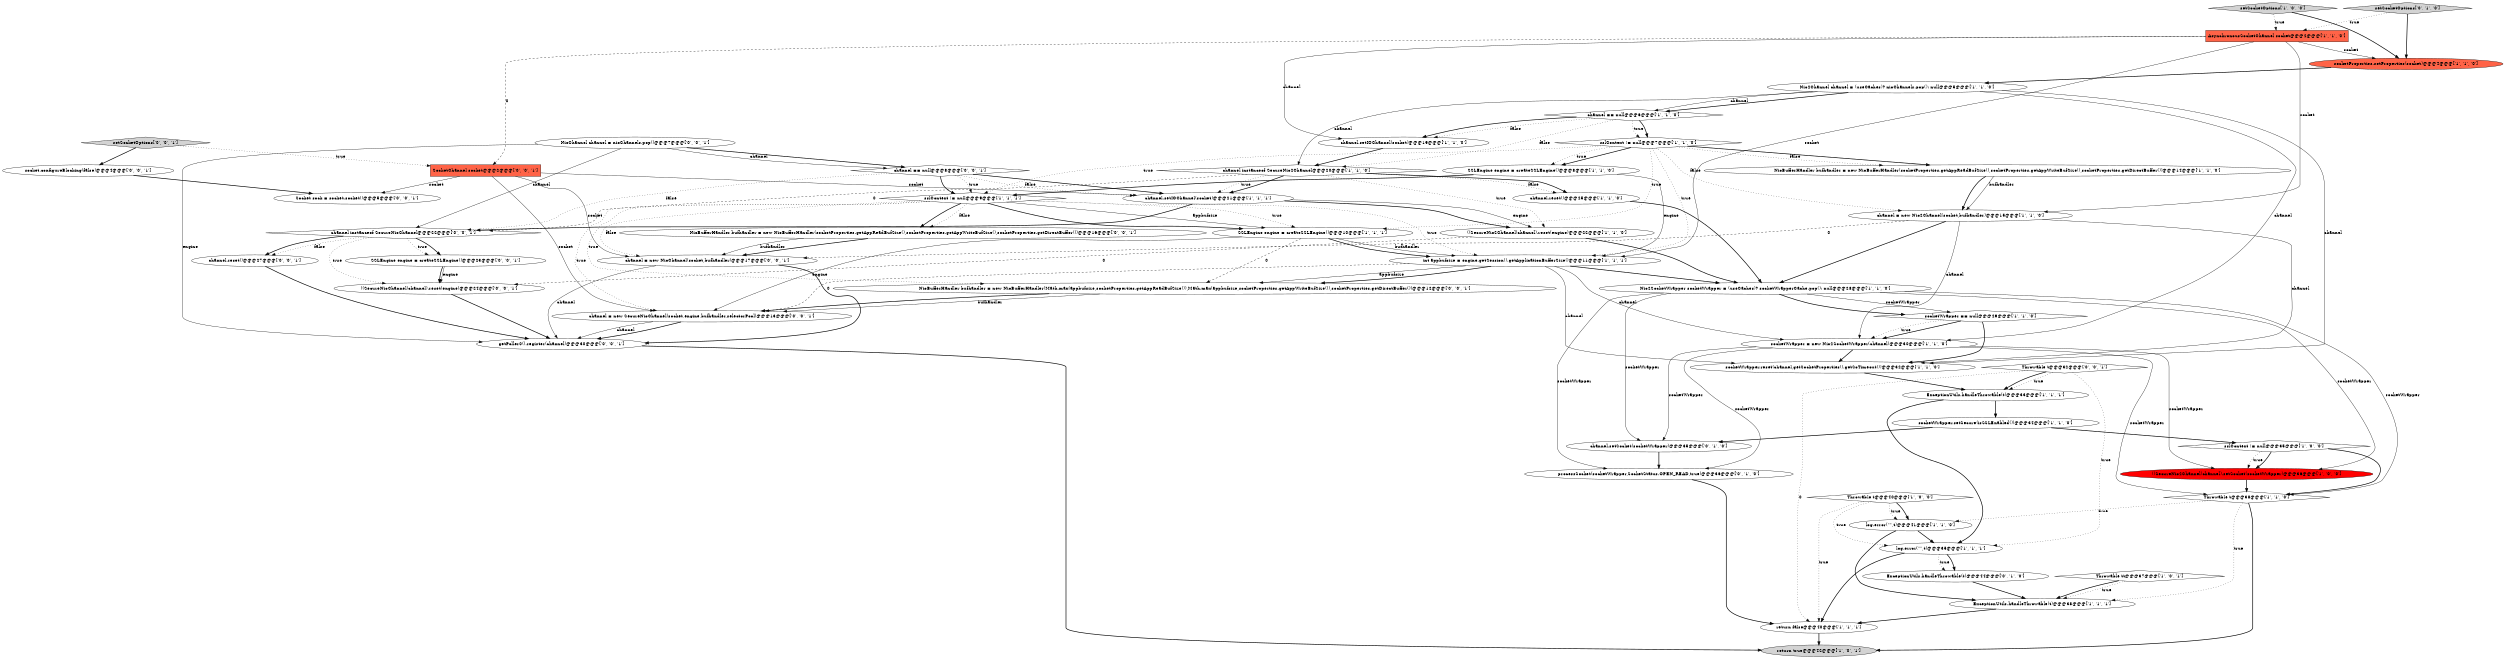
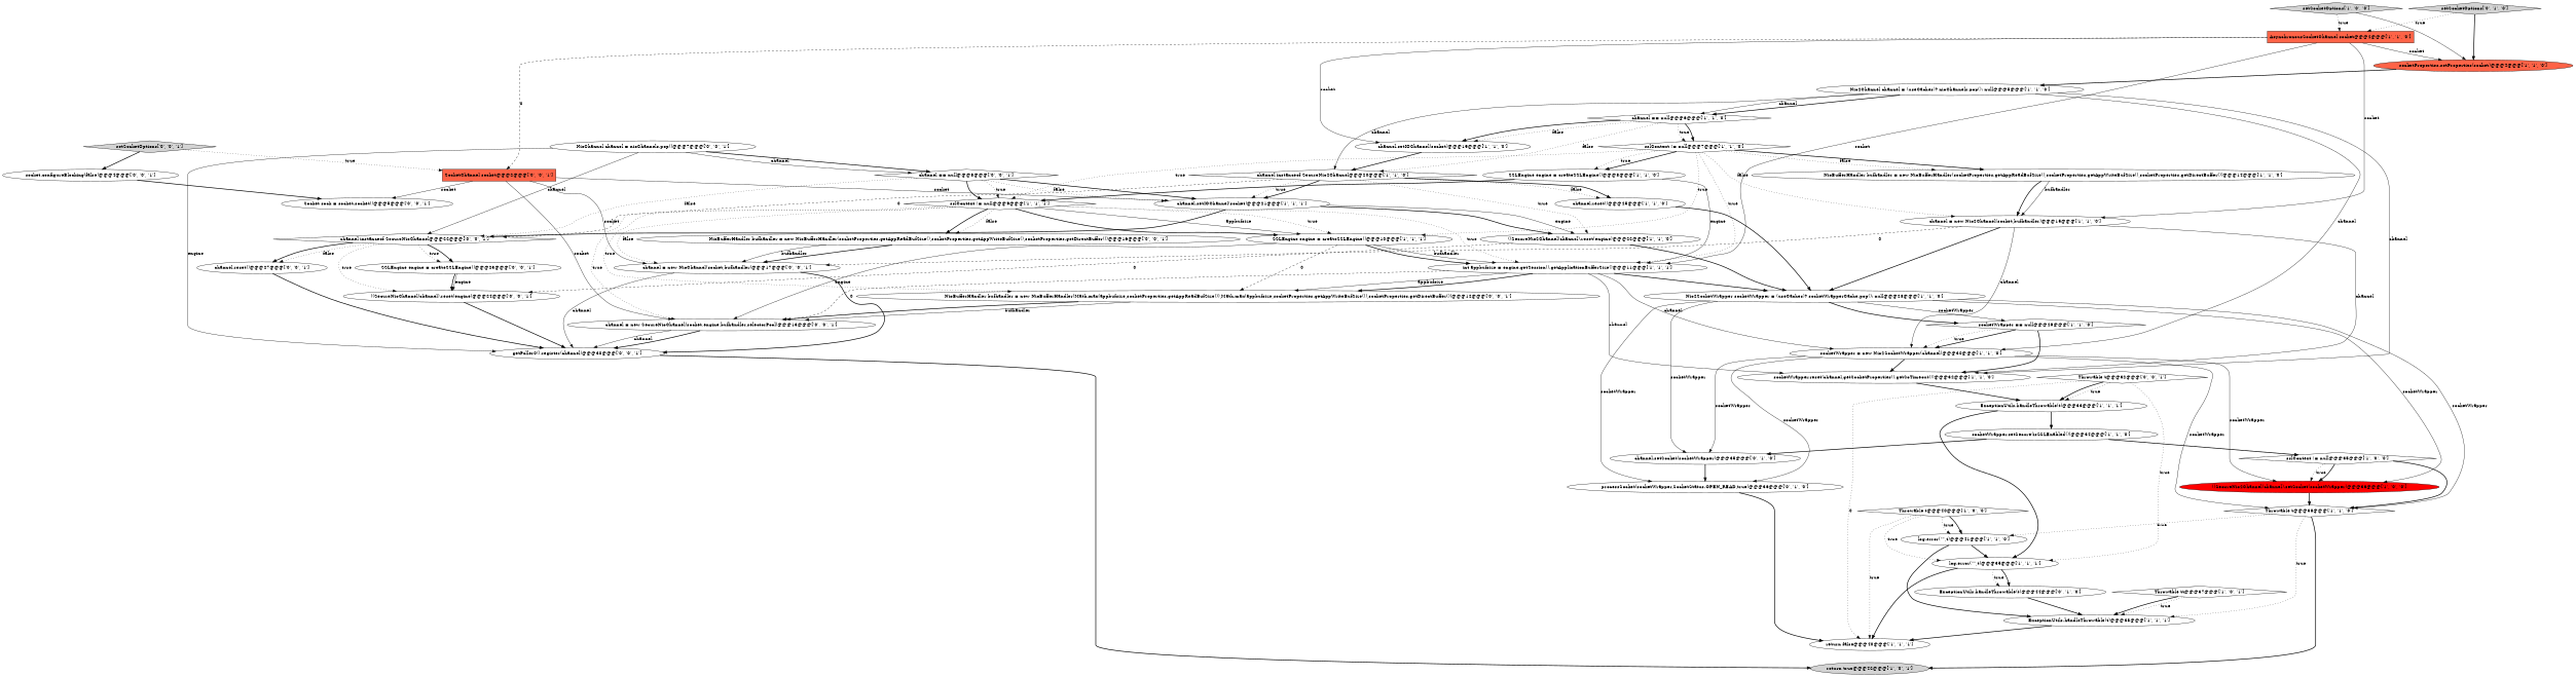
  digraph {
    node [fillcolor=white shape=ellipse style=filled]
    edge [style=bold]
    n1 [label="NioChannel channel = nioChannels.pop()@@@7@@@['0', '0', '1']"]
    n2 [label="channel instanceof SecureNioChannel@@@22@@@['0', '0', '1']" shape=diamond]
    n3 [label="channel == null@@@8@@@['0', '0', '1']" shape=diamond]
    n4 [label="getPoller0().register(channel)@@@30@@@['0', '0', '1']"]
    n5 [label="Socket sock = socket.socket()@@@5@@@['0', '0', '1']"]
    n6 [label="NioBufferHandler bufhandler = new NioBufferHandler(socketProperties.getAppReadBufSize(),socketProperties.getAppWriteBufSize(),socketProperties.getDirectBuffer())@@@16@@@['0', '0', '1']"]
    n7 [label="channel = new NioChannel(socket,bufhandler)@@@17@@@['0', '0', '1']"]
    n8 [label="socketWrapper.reset(channel,getSocketProperties().getSoTimeout())@@@32@@@['1', '1', '0']"]
    n9 [label="ExceptionUtils.handleThrowable(t)@@@33@@@['1', '1', '1']"]
    n10 [label="log.error(\"\",t)@@@35@@@['1', '1', '1']"]
    n11 [label="socketWrapper.setSecure(isSSLEnabled())@@@34@@@['1', '1', '0']"]
    n12 [label="SSLEngine engine = createSSLEngine()@@@10@@@['1', '1', '1']"]
    n13 [label="NioBufferHandler bufhandler = new NioBufferHandler(Math.max(appbufsize,socketProperties.getAppReadBufSize()),Math.max(appbufsize,socketProperties.getAppWriteBufSize()),socketProperties.getDirectBuffer())@@@12@@@['0', '0', '1']"]
    n14 [label="int appbufsize = engine.getSession().getApplicationBufferSize()@@@11@@@['1', '1', '1']"]
    n15 [label="channel = new SecureNioChannel(socket,engine,bufhandler,selectorPool)@@@13@@@['0', '0', '1']"]
    n16 [label="Nio2SocketWrapper socketWrapper = (useCaches)? socketWrapperCache.pop(): null@@@28@@@['1', '1', '0']"]
    n17 [label="socketWrapper = new Nio2SocketWrapper(channel)@@@30@@@['1', '1', '0']"]
    n18 [fillcolor=red label="((SecureNio2Channel)channel).setSocket(socketWrapper)@@@36@@@['1', '0', '0']"]
    n19 [label="Throwable t@@@38@@@['1', '1', '0']" shape=diamond]
    n20 [label="log.error(\"\",t)@@@41@@@['1', '1', '0']"]
    n21 [label="ExceptionUtils.handleThrowable(t)@@@38@@@['1', '1', '1']"]
    n22 [fillcolor=lightgray label="return true@@@42@@@['1', '0', '1']"]
    n23 [label="processSocket(socketWrapper,SocketStatus.OPEN_READ,true)@@@36@@@['0', '1', '0']"]
    n24 [label="return false@@@40@@@['1', '1', '1']"]
    n25 [label="ExceptionUtils.handleThrowable(t)@@@44@@@['0', '1', '0']"]
    n26 [label="SSLEngine engine = createSSLEngine()@@@23@@@['0', '0', '1']"]
    n27 [label="((SecureNioChannel)channel).reset(engine)@@@24@@@['0', '0', '1']"]
    n28 [label="Throwable t@@@32@@@['0', '0', '1']" shape=diamond]
    n29 [label="sslContext != null@@@7@@@['1', '1', '0']" shape=diamond]
    n30 [label="sslContext != null@@@9@@@['1', '1', '1']" shape=diamond]
    n31 [label="NioBufferHandler bufhandler = new NioBufferHandler(socketProperties.getAppReadBufSize(),socketProperties.getAppWriteBufSize(),socketProperties.getDirectBuffer())@@@14@@@['1', '1', '0']"]
    n32 [label="SSLEngine engine = createSSLEngine()@@@8@@@['1', '1', '0']"]
    n33 [label="channel = new Nio2Channel(socket,bufhandler)@@@15@@@['1', '1', '0']"]
    n34 [label="channel instanceof SecureNio2Channel@@@20@@@['1', '1', '0']" shape=diamond]
    n35 [label="channel.reset()@@@25@@@['1', '1', '0']"]
    n36 [label="channel.setIOChannel(socket)@@@21@@@['1', '1', '1']"]
    n37 [label="((SecureNio2Channel)channel).reset(engine)@@@22@@@['1', '1', '0']"]
    n38 [label="channel.reset()@@@27@@@['0', '0', '1']"]
    n39 [label="channel.setSocket(socketWrapper)@@@35@@@['0', '1', '0']"]
    n40 [label="socketWrapper == null@@@29@@@['1', '1', '0']" shape=diamond]
    n41 [label="Throwable t@@@40@@@['1', '0', '0']" shape=diamond]
    n42 [label="sslContext != null@@@35@@@['1', '0', '0']" shape=diamond]
    n43 [label="socket.configureBlocking(false)@@@4@@@['0', '0', '1']"]
    n44 [fillcolor=tomato label="SocketChannel socket@@@2@@@['0', '0', '1']" shape=box]
    n45 [label="channel == null@@@6@@@['1', '1', '0']" shape=diamond]
    n46 [label="channel.setIOChannel(socket)@@@19@@@['1', '1', '0']"]
    n47 [fillcolor=tomato label="socketProperties.setProperties(socket)@@@4@@@['1', '1', '0']"]
    n48 [label="Nio2Channel channel = (useCaches)? nioChannels.pop(): null@@@5@@@['1', '1', '0']"]
    n49 [fillcolor=tomato label="AsynchronousSocketChannel socket@@@2@@@['1', '1', '0']" shape=box]
    n50 [fillcolor=lightgray label="setSocketOptions['1', '0', '0']" shape=diamond]
    n51 [fillcolor=lightgray label="setSocketOptions['0', '0', '1']" shape=diamond]
    n52 [label="Throwable tt@@@37@@@['1', '0', '1']" shape=diamond]
    n53 [fillcolor=lightgray label="setSocketOptions['0', '1', '0']" shape=diamond]
    n1 -> n2 [label=channel style=solid]
    n1 -> n3
    n1 -> n3 [label=channel style=solid]
    n1 -> n4 [label=engine style=solid]
    n2 -> n26 [label=true style=dotted]
    n2 -> n26
    n2 -> n27 [label=true style=dotted]
    n2 -> n38 [label=false style=dotted]
    n2 -> n38
    n3 -> n2 [label=false style=dotted]
    n3 -> n30 [label=true style=dotted]
    n3 -> n30
    n3 -> n36 [label=false style=dotted]
    n3 -> n36
    n4 -> n22
    n6 -> n7
    n6 -> n7 [label=bufhandler style=solid]
    n7 -> n4 [label=channel style=solid]
    n7 -> n4
    n8 -> n9
    n9 -> n10
    n9 -> n11
    n10 -> n24
    n10 -> n25
    n10 -> n25 [label=true style=dotted]
    n11 -> n39
    n11 -> n42
    n12 -> n13 [label=0 style=dashed]
    n12 -> n14
    n12 -> n14 [label=bufhandler style=solid]
    n12 -> n15 [label=engine style=solid]
    n13 -> n15 [label=bufhandler style=solid]
    n13 -> n15
    n14 -> n8 [label=channel style=solid]
    n14 -> n13 [label=appbufsize style=solid]
    n14 -> n13
    n14 -> n15 [label=0 style=dashed]
    n14 -> n16
    n14 -> n17 [label=channel style=solid]
    n15 -> n4 [label=channel style=solid]
    n15 -> n4
    n16 -> n18 [label=socketWrapper style=solid]
    n16 -> n19 [label=socketWrapper style=solid]
    n16 -> n23 [label=socketWrapper style=solid]
    n16 -> n39 [label=socketWrapper style=solid]
    n16 -> n40
    n16 -> n40 [label=socketWrapper style=solid]
    n17 -> n8
    n17 -> n18 [label=socketWrapper style=solid]
    n17 -> n19 [label=socketWrapper style=solid]
    n17 -> n23 [label=socketWrapper style=solid]
    n17 -> n39 [label=socketWrapper style=solid]
    n18 -> n19
    n19 -> n20 [label=true style=dotted]
    n19 -> n21 [label=true style=dotted]
    n19 -> n22
    n20 -> n10
    n20 -> n21
    n21 -> n24
    n23 -> n24
-   n24 -> n22
    n25 -> n21
    n26 -> n27
    n26 -> n27 [label=engine style=solid]
    n27 -> n4
    n28 -> n9 [label=true style=dotted]
    n28 -> n9
    n28 -> n10 [label=true style=dotted]
    n28 -> n24 [label=0 style=dotted]
    n29 -> n12 [label=true style=dotted]
    n29 -> n14 [label=true style=dotted]
    n29 -> n30 [label=true style=dotted]
    n29 -> n31
    n29 -> n31 [label=false style=dotted]
    n29 -> n32
    n29 -> n32 [label=true style=dotted]
    n29 -> n33 [label=false style=dotted]
    n30 -> n6
    n30 -> n6 [label=false style=dotted]
    n30 -> n7 [label=false style=dotted]
    n30 -> n12
    n30 -> n12 [label=appbufsize style=solid]
    n30 -> n12 [label=true style=dotted]
    n30 -> n13 [label=true style=dotted]
    n30 -> n14 [label=true style=dotted]
    n30 -> n15 [label=true style=dotted]
    n31 -> n33
    n31 -> n33 [label=bufhandler style=solid]
    n32 -> n14 [label=engine style=solid]
    n32 -> n30
    n33 -> n7 [label=0 style=dashed]
    n33 -> n8 [label=channel style=solid]
    n33 -> n16
    n33 -> n17 [label=channel style=solid]
    n34 -> n2 [label=0 style=dashed]
    n34 -> n35 [label=false style=dotted]
    n34 -> n35
    n34 -> n36 [label=true style=dotted]
    n34 -> n36
    n34 -> n37 [label=true style=dotted]
    n35 -> n16
    n36 -> n2
    n36 -> n37 [label=engine style=solid]
    n36 -> n37
    n37 -> n16
    n37 -> n27 [label=0 style=dashed]
    n38 -> n4
    n39 -> n23
    n40 -> n8
    n40 -> n17
    n40 -> n17 [label=true style=dotted]
    n41 -> n10 [label=true style=dotted]
    n41 -> n20
    n41 -> n20 [label=true style=dotted]
    n41 -> n24 [label=true style=dotted]
    n42 -> n18 [label=true style=dotted]
    n42 -> n18
    n42 -> n19
    n43 -> n5
    n44 -> n5 [label=socket style=solid]
    n44 -> n7 [label=socket style=solid]
    n44 -> n15 [label=socket style=solid]
    n44 -> n36 [label=socket style=solid]
    n45 -> n29 [label=true style=dotted]
    n45 -> n29
    n45 -> n34 [label=false style=dotted]
    n45 -> n46
    n45 -> n46 [label=false style=dotted]
    n46 -> n34
    n47 -> n48
    n48 -> n8 [label=channel style=solid]
    n48 -> n17 [label=channel style=solid]
    n48 -> n34 [label=channel style=solid]
    n48 -> n45
    n48 -> n45 [label=channel style=solid]
    n49 -> n14 [label=socket style=solid]
    n49 -> n33 [label=socket style=solid]
    n49 -> n44 [label=0 style=dashed]
-   n49 -> n46 [label=channel style=solid]
+   n49 -> n46 [label=socket style=solid]
    n49 -> n47 [label=socket style=solid]
-   n50 -> n47
+   n50 -> n47 [style=solid]
    n50 -> n49 [label=true style=dotted]
    n51 -> n43
    n51 -> n44 [label=true style=dotted]
    n52 -> n21
    n52 -> n21 [label=true style=dotted]
    n53 -> n47
    n53 -> n49 [label=true style=dotted]
  }
